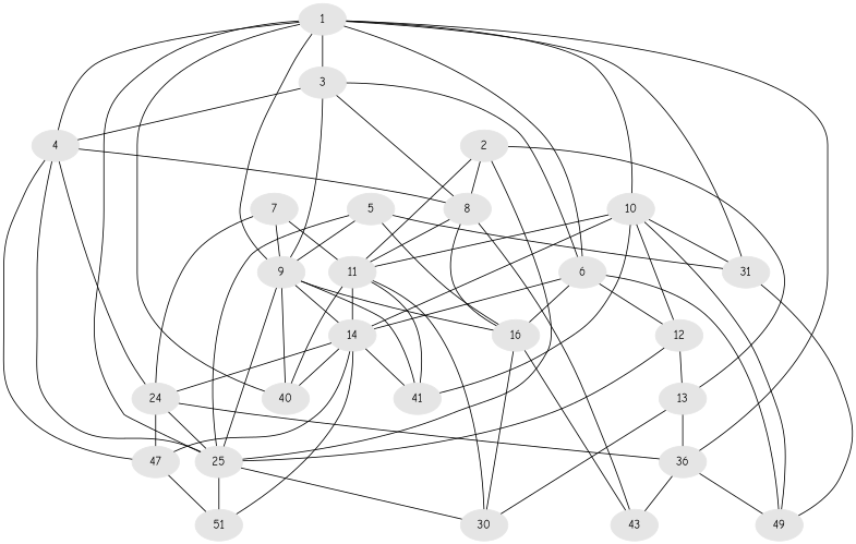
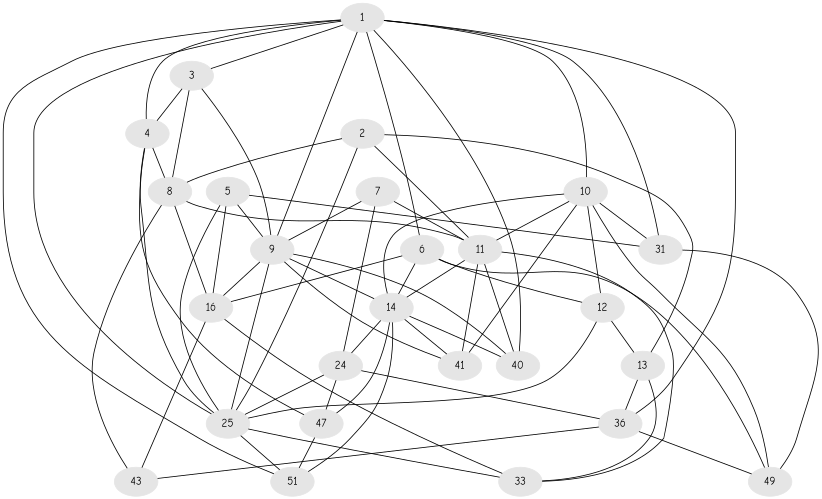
  graph {
    fontname="Comic Neue"
    node [color=gray90 fontname="Comic Neue" style=filled]
    edge [fontname="Comic Neue"]
    1 [super="+17+20"]
    3 [super="+27"]
    4 [super="+21+37"]
    6 [super="+18+15"]
    9 [super="+23"]
    10 [super="+54+45"]
    25 [super="+53+28"]
    31
    36 [super="+39"]
    40
    51
    8 [super="+35"]
    24 [super="+33"]
    47
    16 [super="+50"]
    12
    14 [super="+29+26"]
    49
    41
    11 [super="+19"]
-   30
+   30 [label=33]
    43
    2
    13
    5 [super="+52"]
    7
    1 -- 3
    1 -- 4
    1 -- 6
    1 -- 9 [weight=2]
    1 -- 10
    1 -- 25
    1 -- 31
    1 -- 36 [weight=2]
    1 -- 40
+   1 -- 51
    3 -- 4 [weight=2]
-   3 -- 6
    3 -- 9
    3 -- 8
    4 -- 25 [weight=2]
    4 -- 8
-   4 -- 24
    4 -- 47
    6 -- 16
    6 -- 12
    6 -- 14
    6 -- 49
    9 -- 25
    9 -- 40
    9 -- 16
    9 -- 14
    9 -- 41
    10 -- 31
    10 -- 12
    10 -- 14 [weight=2]
    10 -- 49
    10 -- 41
    10 -- 11
    25 -- 51
    25 -- 30
    31 -- 49
    36 -- 49
    36 -- 43
    8 -- 16
    8 -- 11
    8 -- 43
    24 -- 25
    24 -- 36
    24 -- 47
    47 -- 51
    16 -- 30
    16 -- 43
    12 -- 25
    12 -- 13
    14 -- 40
    14 -- 51
    14 -- 24
    14 -- 47
    14 -- 41
    11 -- 40
    11 -- 14
    11 -- 41
    11 -- 30
    2 -- 25
    2 -- 8
    2 -- 11
    2 -- 13
    13 -- 36
    13 -- 30
    5 -- 9
    5 -- 25
    5 -- 31
    5 -- 16
    7 -- 9
    7 -- 24
    7 -- 11
  }
